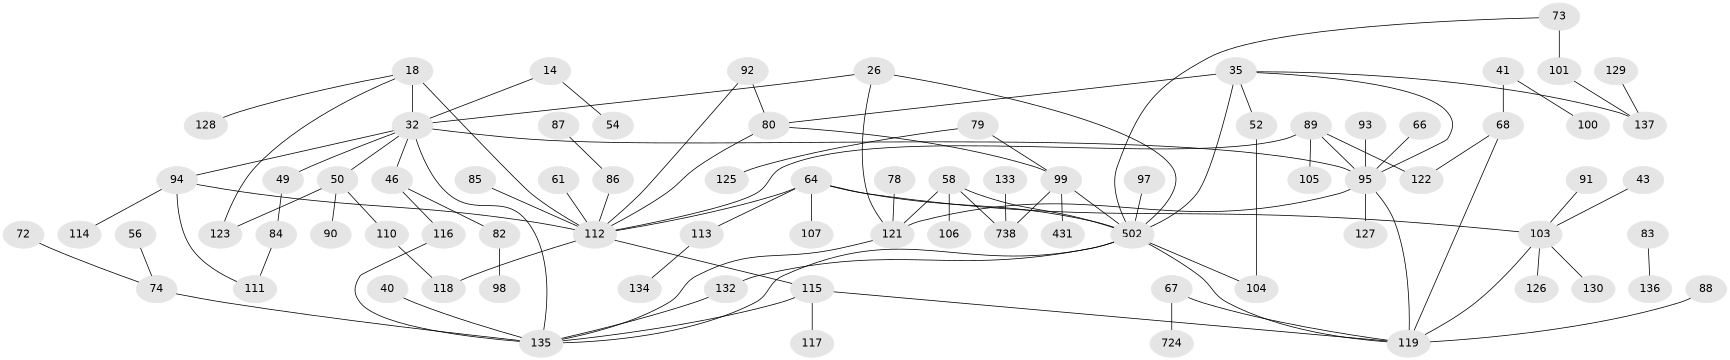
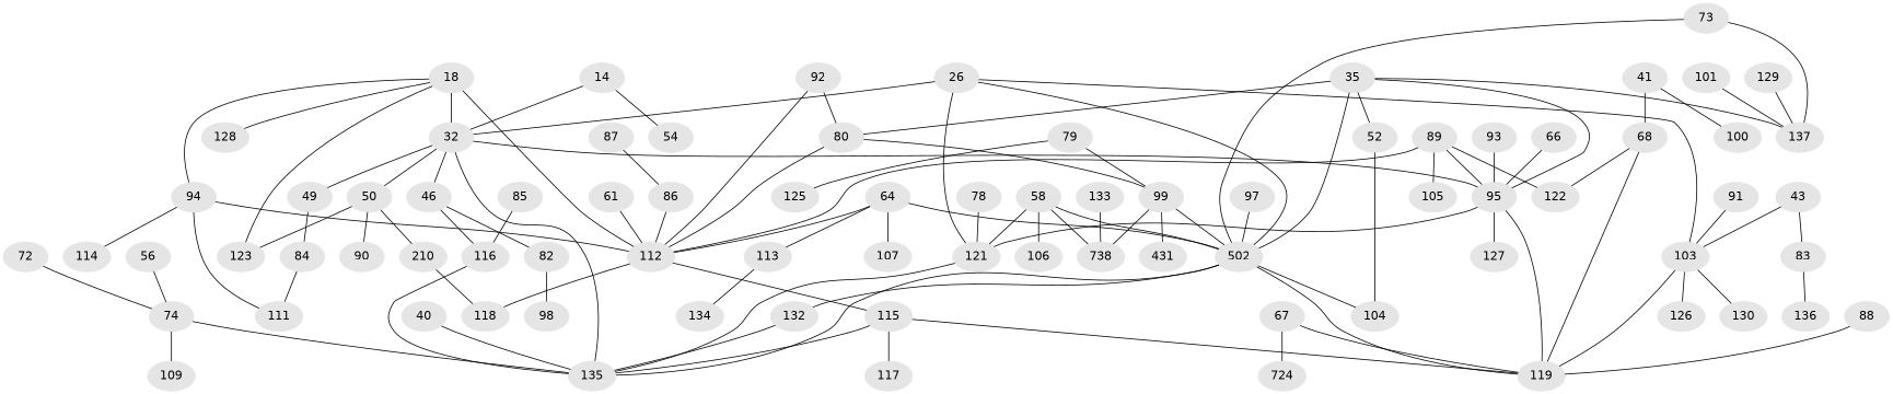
  graph {
    fontname="DejaVu Sans"
    node [color=gray90 fontname="DejaVu Sans" style=filled]
    edge [fontname="DejaVu Sans"]
    32 [super="+10"]
    46
    49
    50
    94 [super="+76"]
    95 [super="+45+37+65"]
    135 [super="+17+28+22"]
    n8 [label=14]
    54
    18 [super="+13"]
    112 [super="+23+31+77"]
    123
    128
    115 [super="+75"]
    118
    26 [super="+2"]
    n17 [label=502 super="+61+44+81"]
    103 [super="+96"]
    121 [super="+34"]
    104
    119 [super="+25"]
    132
    126
    130
    82
    116
    84
    90
-   110
+   110 [label=210]
    111
    114
    127 [super="+120"]
    99 [super="+14+53"]
    n34 [label=738 super="+55"]
    n35 [label=431]
    35 [super="+11"]
    52
    80
    137 [super="+21"]
    40
    64 [super="+39"]
    107
    113
    41
    100
    68
    43
    83
    136
    98
    74 [super="+42"]
+   109
    56
    58 [super="+27"]
    106
    134
    66
    67 [super="+29"]
    n59 [label=724]
    122
    n61 [label=61]
    72
    73 [super="+59"]
    89 [super="+70"]
    105
    78
    79
    125
    85
    86
    87
    88
    91
    92
    129
    93
    97
    101
    117
    133
    32 -- 46
    32 -- 49
    32 -- 50
-   32 -- 94
+   18 -- 94
    32 -- 95
    32 -- 135 [weight=2]
    46 -- 82
    46 -- 116
    49 -- 84
    50 -- 123
    50 -- 90
    50 -- 110
    94 -- 112
    94 -- 111
    94 -- 114
    95 -- 121
    95 -- 119 [weight=2]
    95 -- 127 [weight=2]
    n8 -- 32
    n8 -- 54
    18 -- 32 [weight=2]
    18 -- 112 [weight=2]
    18 -- 123
    18 -- 128
    112 -- 115
    112 -- 118
    115 -- 135
    115 -- 119
    115 -- 117
    26 -- 32
    26 -- n17
-   64 -- 103
+   26 -- 103
    26 -- 121
    n17 -- 135
    n17 -- 104
    n17 -- 119
    n17 -- 132
    103 -- 119 [weight=2]
    103 -- 126
    103 -- 130
    121 -- 135
    132 -- 135
    82 -- 98
    116 -- 135
    84 -- 111
    110 -- 118
    99 -- n17
    99 -- n34
    99 -- n35
    35 -- 95 [weight=2]
    35 -- n17 [weight=3]
    35 -- 52
    35 -- 80
    35 -- 137
    52 -- 104
    80 -- 112
    80 -- 99
    40 -- 135
    64 -- 112
    64 -- n17
    64 -- 107
    64 -- 113
    113 -- 134
    41 -- 100
    41 -- 68
    68 -- 119
    68 -- 122
    43 -- 103
+   43 -- 83
    83 -- 136
    74 -- 135 [weight=2]
+   74 -- 109
    56 -- 74
    58 -- n17 [weight=2]
    58 -- 121
    58 -- n34
    58 -- 106
    66 -- 95
    67 -- 119
    67 -- n59
    n61 -- 112
    72 -- 74
    73 -- n17
-   73 -- 101 [weight=2]
+   73 -- 137 [weight=2]
    89 -- 95
    89 -- 112
    89 -- 122
    89 -- 105
    78 -- 121
    79 -- 99
    79 -- 125
-   85 -- 112
+   85 -- 116
    86 -- 112
    87 -- 86
    88 -- 119
    91 -- 103
    92 -- 112
    92 -- 80
    129 -- 137
    93 -- 95
    97 -- n17
    101 -- 137
    133 -- n34
  }
